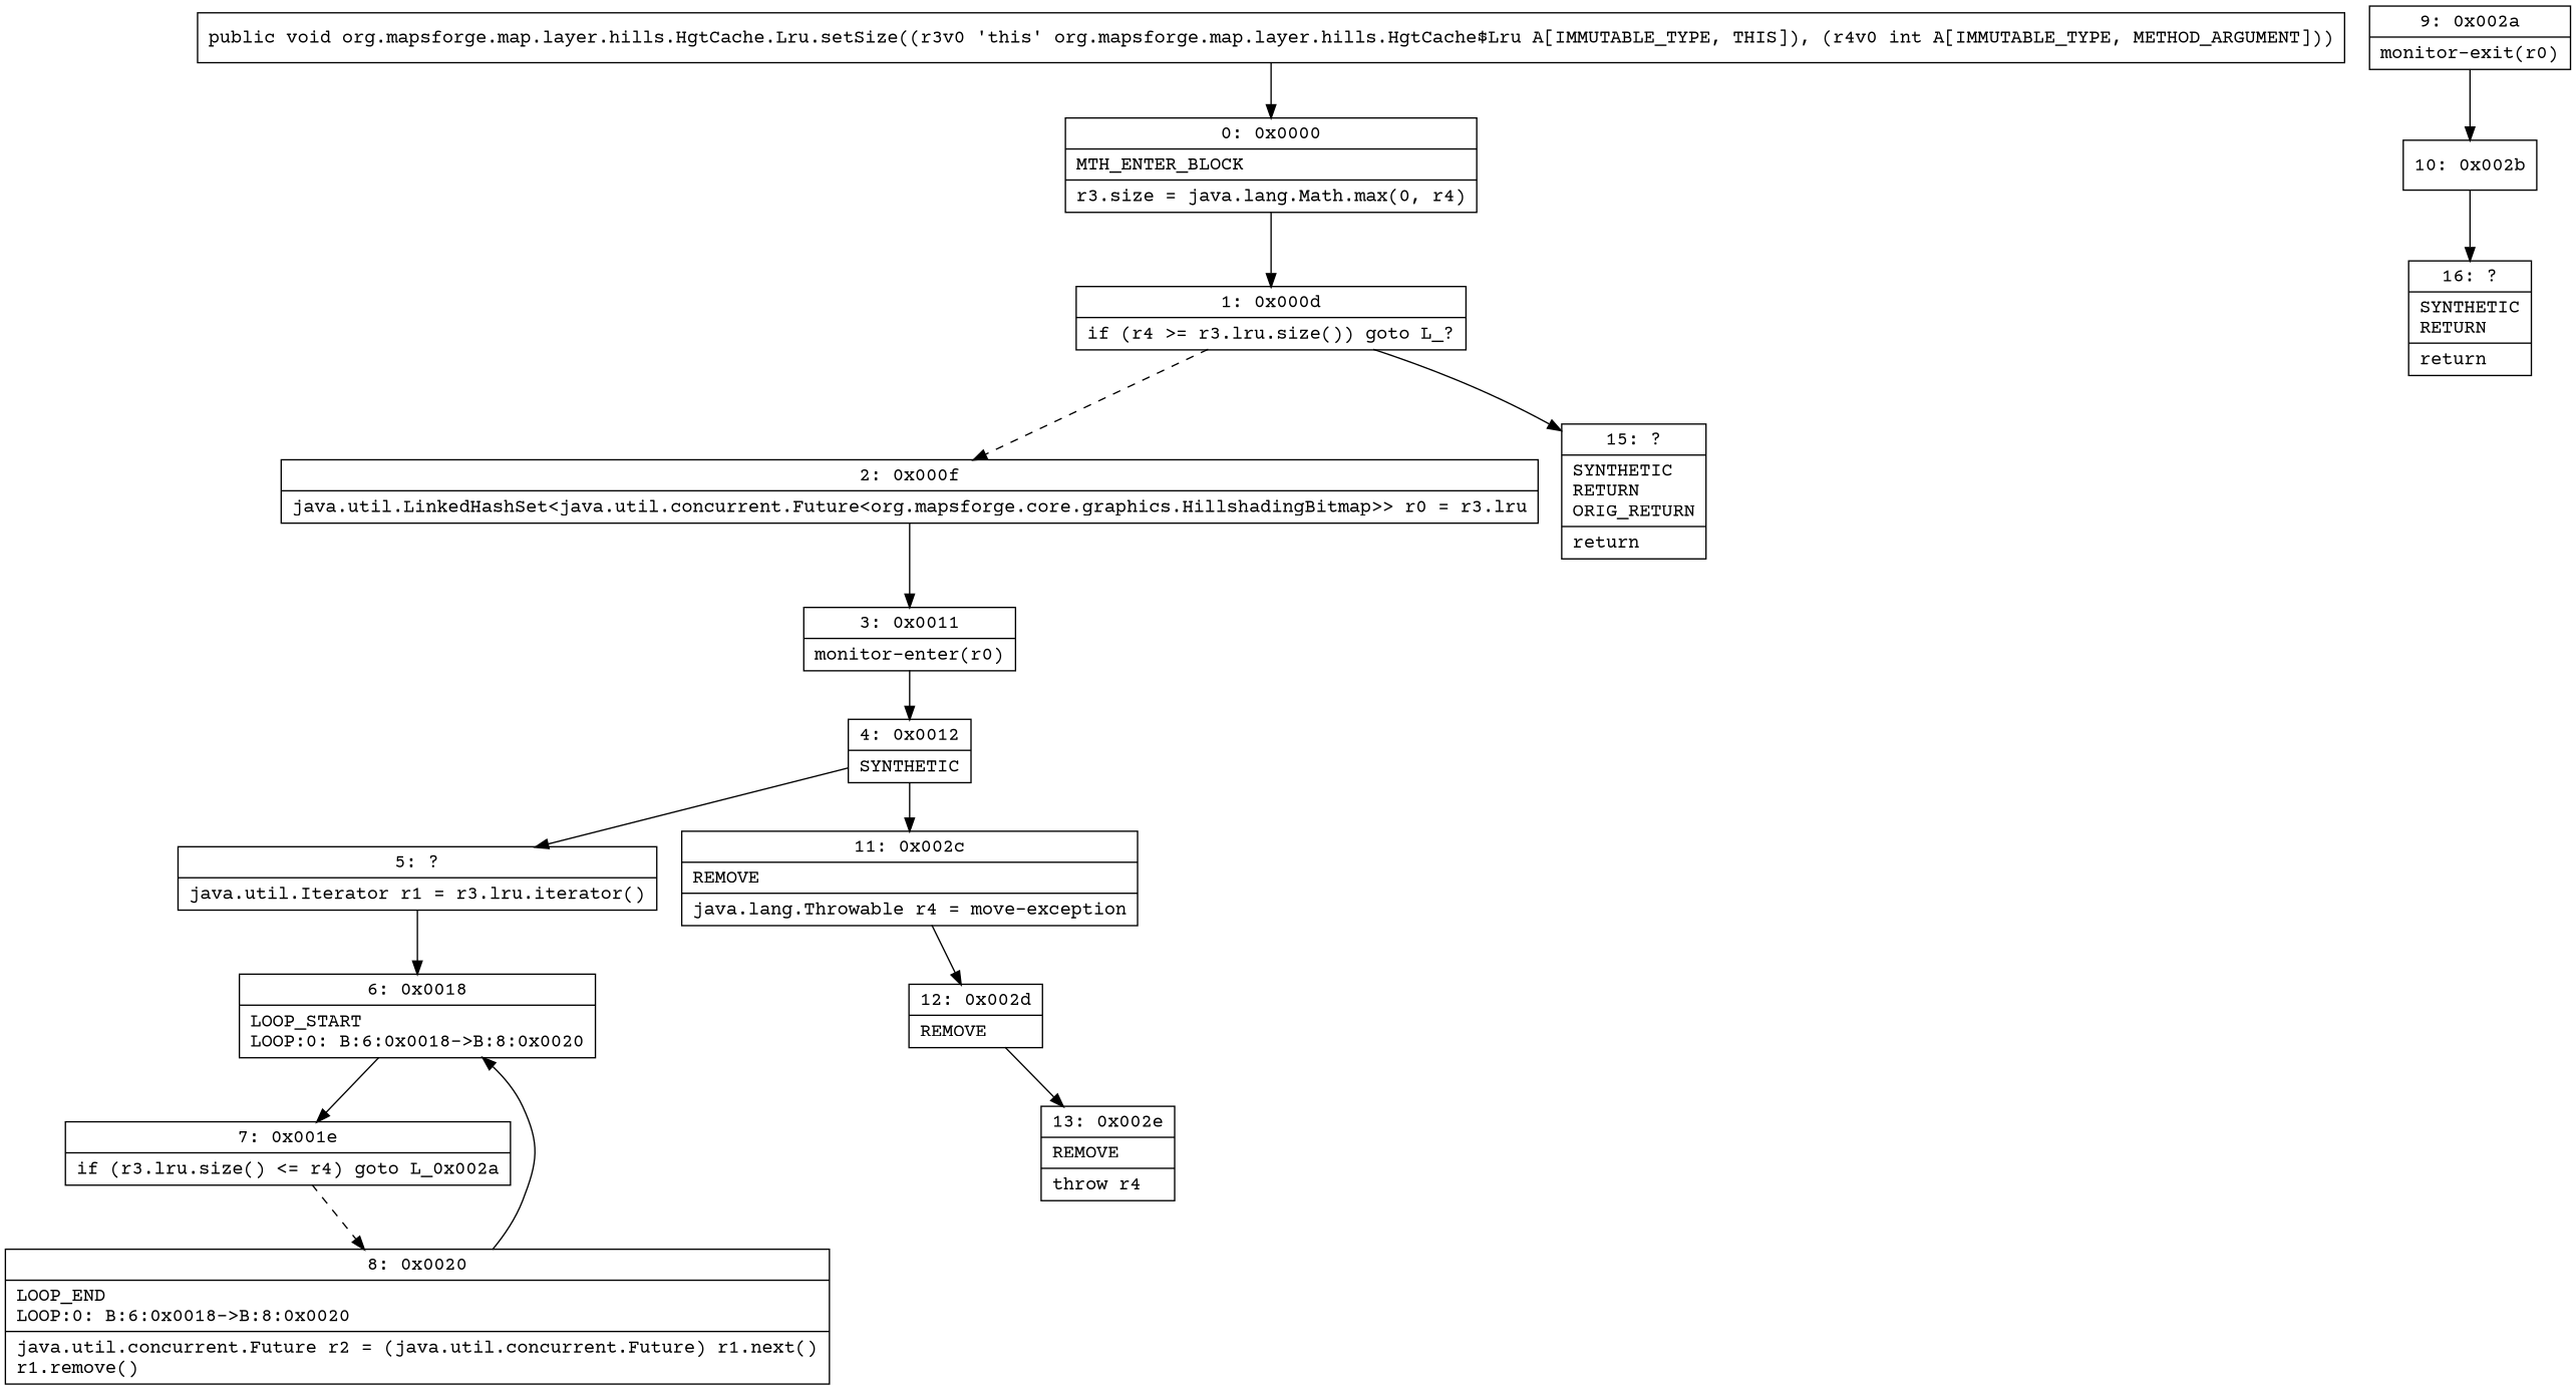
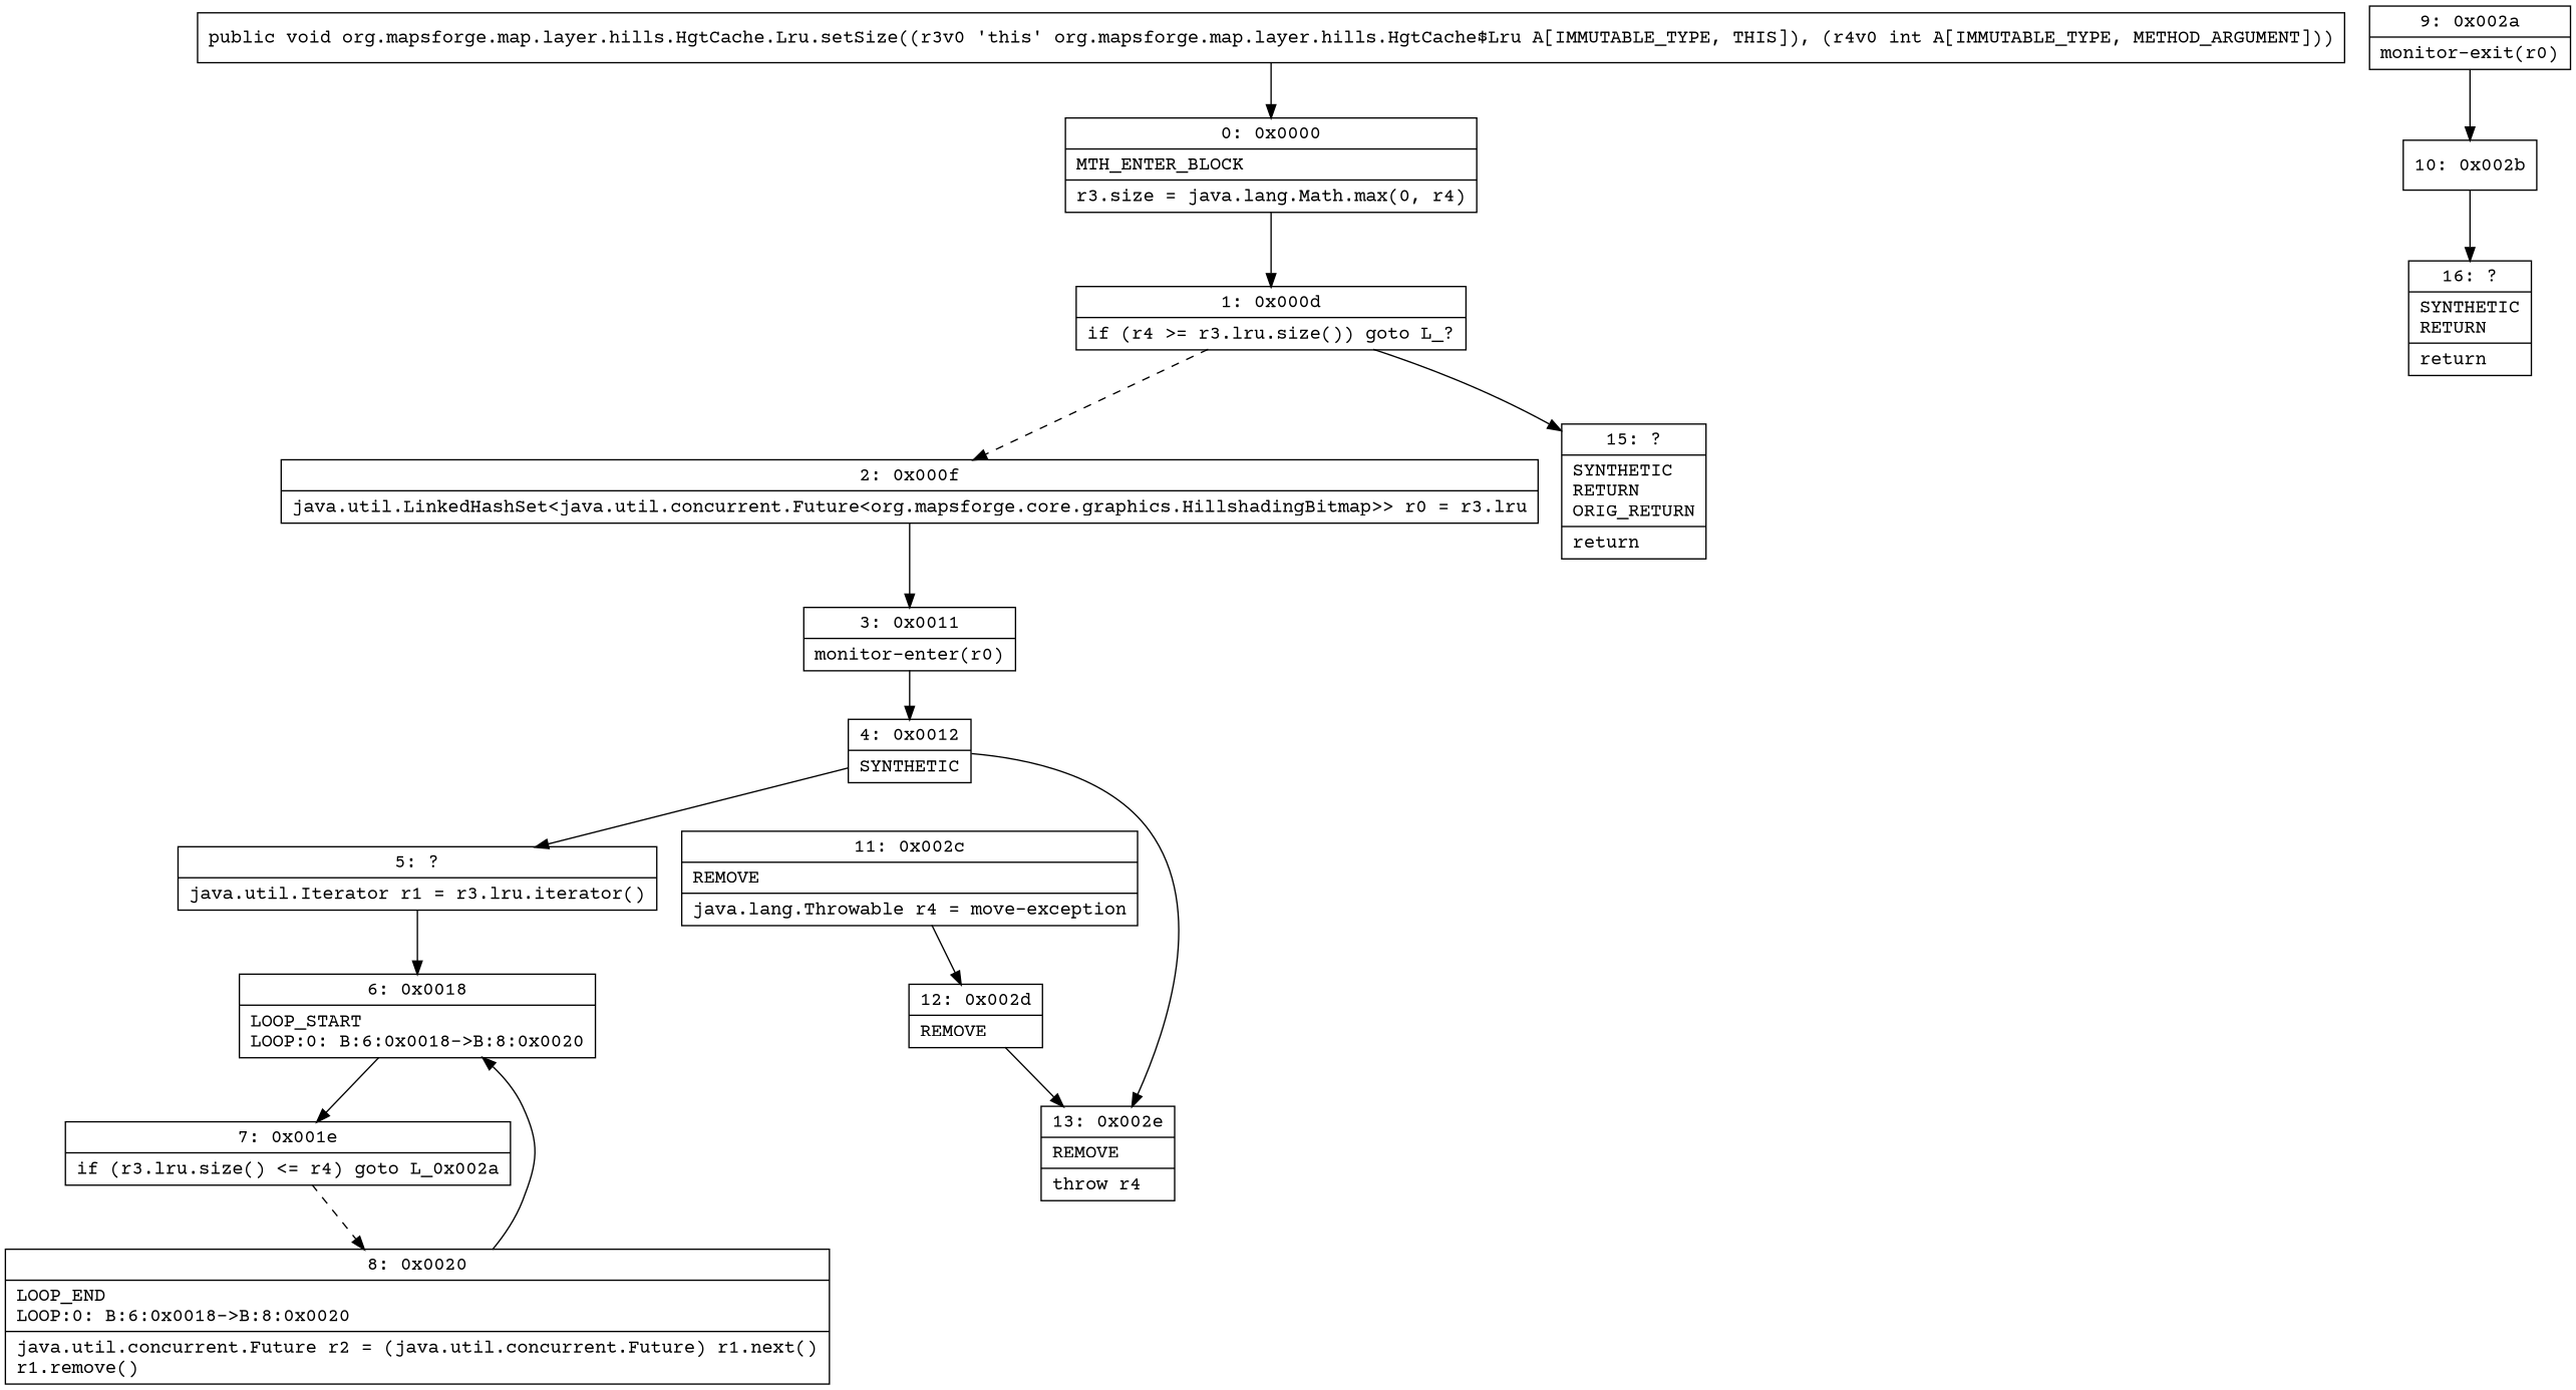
  digraph {
    fontname="Courier Prime"
    node [fontname="Courier Prime" shape=record]
    edge [fontname="Courier Prime"]
    n1 [label="{0\:\ 0x0000|MTH_ENTER_BLOCK\l|r3.size = java.lang.Math.max(0, r4)\l}"]
    n2 [label="{1\:\ 0x000d|if (r4 \>= r3.lru.size()) goto L_?\l}"]
    n3 [label="{2\:\ 0x000f|java.util.LinkedHashSet\<java.util.concurrent.Future\<org.mapsforge.core.graphics.HillshadingBitmap\>\> r0 = r3.lru\l}"]
    n4 [label="{15\:\ ?|SYNTHETIC\lRETURN\lORIG_RETURN\l|return\l}"]
    n5 [label="{3\:\ 0x0011|monitor\-enter(r0)\l}"]
    n6 [label="{4\:\ 0x0012|SYNTHETIC\l}"]
    n7 [label="{5\:\ ?|java.util.Iterator r1 = r3.lru.iterator()\l}"]
    n8 [label="{11\:\ 0x002c|REMOVE\l|java.lang.Throwable r4 = move\-exception\l}"]
    n9 [label="{6\:\ 0x0018|LOOP_START\lLOOP:0: B:6:0x0018\-\>B:8:0x0020\l}"]
    n10 [label="{12\:\ 0x002d|REMOVE\l}"]
    n11 [label="{7\:\ 0x001e|if (r3.lru.size() \<= r4) goto L_0x002a\l}"]
    n12 [label="{8\:\ 0x0020|LOOP_END\lLOOP:0: B:6:0x0018\-\>B:8:0x0020\l|java.util.concurrent.Future r2 = (java.util.concurrent.Future) r1.next()\lr1.remove()\l}"]
    n13 [label="{9\:\ 0x002a|monitor\-exit(r0)\l}"]
    n14 [label="{10\:\ 0x002b}"]
    n15 [label="{16\:\ ?|SYNTHETIC\lRETURN\l|return\l}"]
    n16 [label="{13\:\ 0x002e|REMOVE\l|throw r4\l}"]
    n17 [label="{public void org.mapsforge.map.layer.hills.HgtCache.Lru.setSize((r3v0 'this' org.mapsforge.map.layer.hills.HgtCache$Lru A[IMMUTABLE_TYPE, THIS]), (r4v0 int A[IMMUTABLE_TYPE, METHOD_ARGUMENT])) }"]
    n1 -> n2
    n2 -> n3 [style=dashed]
    n2 -> n4
    n3 -> n5
    n5 -> n6
    n6 -> n7
-   n6 -> n8
+   n6 -> n16
    n7 -> n9
    n8 -> n10
    n9 -> n11
    n10 -> n16
    n11 -> n12 [style=dashed]
    n12 -> n9
    n13 -> n14
    n14 -> n15
    n17 -> n1
  }
